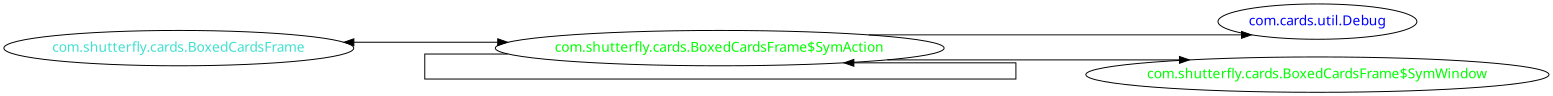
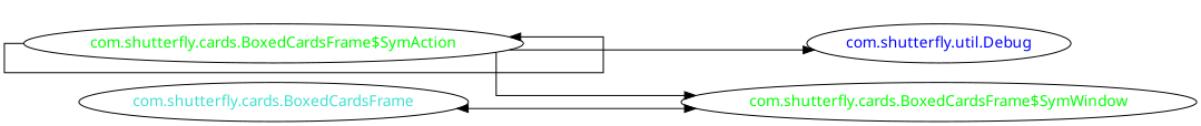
  digraph {
    concentrate=true
    fontname="Noto Sans"
    rankdir=LR
    ranksep=2.0
    splines=ortho
    node [fontcolor=green fontname="Noto Sans"]
    edge [fontname="Noto Sans"]
    "com.shutterfly.cards.BoxedCardsFrame$SymAction"
-   "com.shutterfly.util.Debug" [fontcolor=blue label="com.cards.util.Debug"]
+   "com.shutterfly.util.Debug" [fontcolor=blue]
    "com.shutterfly.cards.BoxedCardsFrame$SymWindow"
    "com.shutterfly.cards.BoxedCardsFrame" [fontcolor=turquoise]
    "com.shutterfly.cards.BoxedCardsFrame$SymAction" -> "com.shutterfly.cards.BoxedCardsFrame$SymAction"
    "com.shutterfly.cards.BoxedCardsFrame$SymAction" -> "com.shutterfly.util.Debug"
    "com.shutterfly.cards.BoxedCardsFrame$SymAction" -> "com.shutterfly.cards.BoxedCardsFrame$SymWindow"
-   "com.shutterfly.cards.BoxedCardsFrame" -> "com.shutterfly.cards.BoxedCardsFrame$SymAction" [dir=both]
+   "com.shutterfly.cards.BoxedCardsFrame" -> "com.shutterfly.cards.BoxedCardsFrame$SymWindow" [dir=both]
  }
